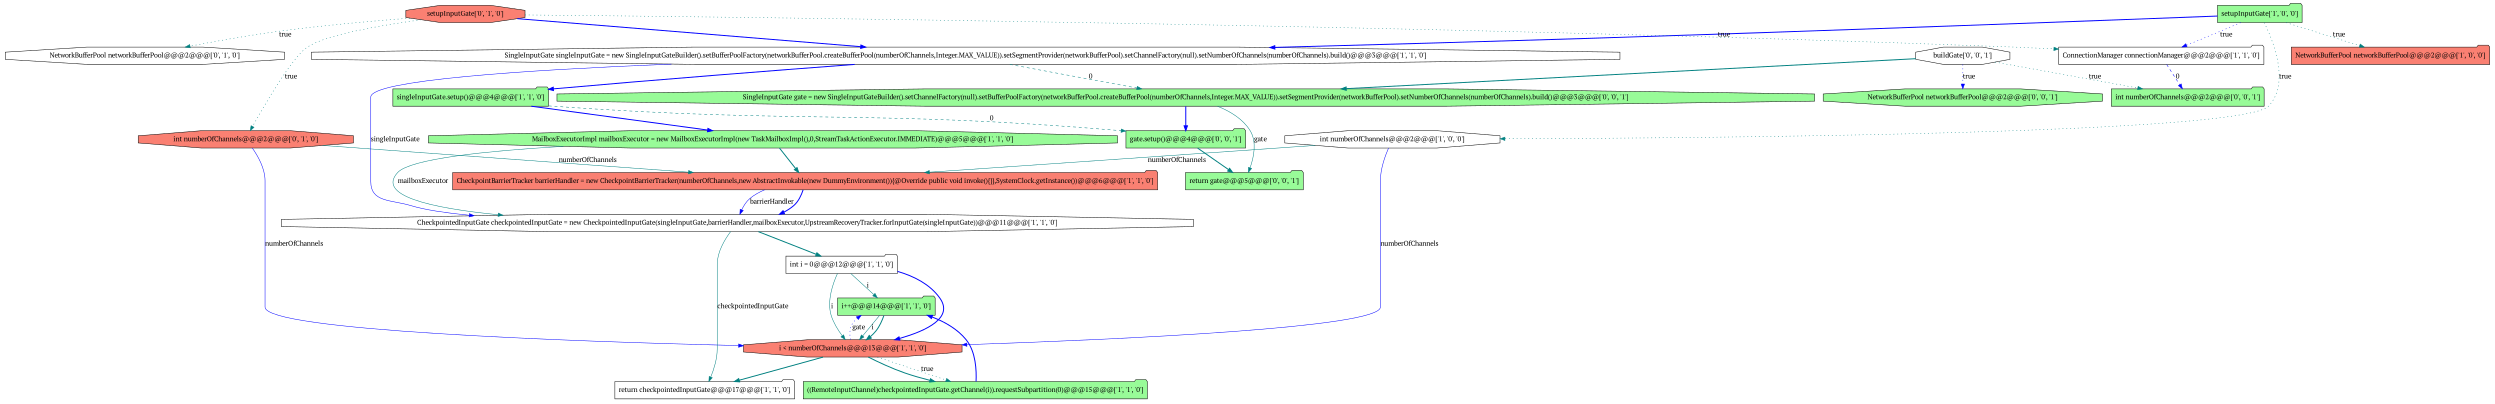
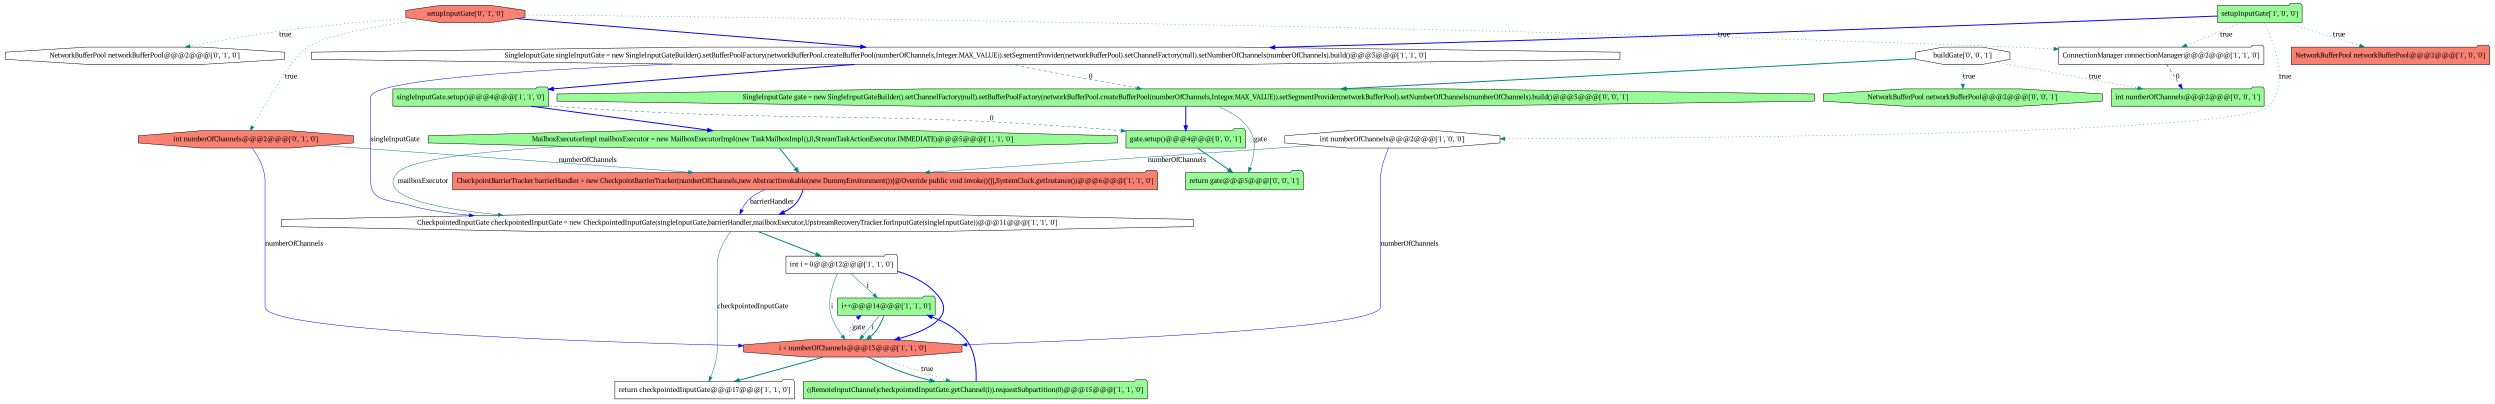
  digraph {
    fontname="PT Serif"
    node [fillcolor=palegreen fontname="PT Serif" shape=folder style=filled]
    edge [color=teal fontname="PT Serif" style=bold]
    n1 [label="SingleInputGate gate = new SingleInputGateBuilder().setChannelFactory(null).setBufferPoolFactory(networkBufferPool.createBufferPool(numberOfChannels,Integer.MAX_VALUE)).setSegmentProvider(networkBufferPool).setNumberOfChannels(numberOfChannels).build()@@@3@@@['0', '0', '1']" shape=octagon]
    n2 [label="return gate@@@5@@@['0', '0', '1']"]
    n3 [label="gate.setup()@@@4@@@['0', '0', '1']"]
    n4 [label="NetworkBufferPool networkBufferPool@@@2@@@['0', '0', '1']" shape=octagon]
    n5 [fillcolor=white label="NetworkBufferPool networkBufferPool@@@2@@@['0', '1', '0']" shape=octagon]
    n6 [label="i++@@@14@@@['1', '1', '0']"]
    n7 [fillcolor=salmon label="i < numberOfChannels@@@13@@@['1', '1', '0']" shape=octagon]
    n8 [label="((RemoteInputChannel)checkpointedInputGate.getChannel(i)).requestSubpartition(0)@@@15@@@['1', '1', '0']"]
    n9 [fillcolor=white label="return checkpointedInputGate@@@17@@@['1', '1', '0']"]
    n10 [fillcolor=salmon label="int numberOfChannels@@@2@@@['0', '1', '0']" shape=octagon]
    n11 [fillcolor=salmon label="CheckpointBarrierTracker barrierHandler = new CheckpointBarrierTracker(numberOfChannels,new AbstractInvokable(new DummyEnvironment()){@Override public void invoke(){}},SystemClock.getInstance())@@@6@@@['1', '1', '0']"]
    n12 [fillcolor=white label="CheckpointedInputGate checkpointedInputGate = new CheckpointedInputGate(singleInputGate,barrierHandler,mailboxExecutor,UpstreamRecoveryTracker.forInputGate(singleInputGate))@@@11@@@['1', '1', '0']" shape=octagon]
    n13 [label="singleInputGate.setup()@@@4@@@['1', '1', '0']"]
    n14 [label="MailboxExecutorImpl mailboxExecutor = new MailboxExecutorImpl(new TaskMailboxImpl(),0,StreamTaskActionExecutor.IMMEDIATE)@@@5@@@['1', '1', '0']" shape=octagon]
    n15 [label="setupInputGate['1', '0', '0']"]
    n16 [fillcolor=salmon label="NetworkBufferPool networkBufferPool@@@2@@@['1', '0', '0']"]
    n17 [fillcolor=white label="int numberOfChannels@@@2@@@['1', '0', '0']" shape=octagon]
    n18 [fillcolor=white label="ConnectionManager connectionManager@@@2@@@['1', '1', '0']"]
    n19 [fillcolor=white label="SingleInputGate singleInputGate = new SingleInputGateBuilder().setBufferPoolFactory(networkBufferPool.createBufferPool(numberOfChannels,Integer.MAX_VALUE)).setSegmentProvider(networkBufferPool).setChannelFactory(null).setNumberOfChannels(numberOfChannels).build()@@@3@@@['1', '1', '0']" shape=octagon]
    n20 [label="int numberOfChannels@@@2@@@['0', '0', '1']"]
    n21 [fillcolor=white label="buildGate['0', '0', '1']" shape=octagon]
    n22 [fillcolor=white label="int i = 0@@@12@@@['1', '1', '0']"]
    n23 [fillcolor=salmon label="setupInputGate['0', '1', '0']" shape=octagon]
    n1 -> n2 [label=gate style=solid]
    n1 -> n3 [color=blue]
    n3 -> n2
    n6 -> n7 [label=i style=solid]
    n6 -> n7
    n7 -> n6 [color=blue label=gate style=dotted]
    n7 -> n8 [label=true style=dotted]
    n7 -> n8
    n7 -> n9
    n8 -> n6 [color=blue]
    n10 -> n7 [color=blue label=numberOfChannels style=solid]
    n10 -> n11 [label=numberOfChannels style=solid]
    n11 -> n12 [color=blue label=barrierHandler style=solid]
    n11 -> n12 [color=blue]
    n12 -> n9 [label=checkpointedInputGate style=solid]
    n12 -> n22
    n13 -> n3 [label=0 style=dashed]
    n13 -> n14 [color=blue]
    n14 -> n11
    n14 -> n12 [label=mailboxExecutor style=solid]
    n15 -> n16 [label=true style=dotted]
    n15 -> n17 [label=true style=dotted]
-   n15 -> n18 [color=blue label=true style=dotted]
+   n15 -> n18 [label=true style=dotted]
    n15 -> n19 [color=blue]
    n17 -> n7 [color=blue label=numberOfChannels style=solid]
    n17 -> n11 [label=numberOfChannels style=solid]
    n18 -> n20 [color=blue label=0 style=dashed]
    n19 -> n1 [label=0 style=dashed]
    n19 -> n12 [color=blue label=singleInputGate style=solid]
    n19 -> n13 [color=blue]
    n21 -> n1
-   n21 -> n4 [color=blue label=true style=dotted]
+   n21 -> n4 [label=true style=dotted]
    n21 -> n20 [label=true style=dotted]
    n22 -> n6 [label=i style=solid]
    n22 -> n7 [color=blue]
    n22 -> n7 [label=i style=solid]
    n23 -> n5 [label=true style=dotted]
    n23 -> n10 [label=true style=dotted]
    n23 -> n18 [label=true style=dotted]
    n23 -> n19 [color=blue]
  }
